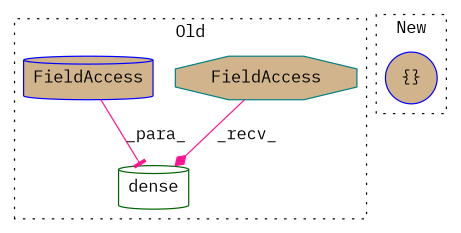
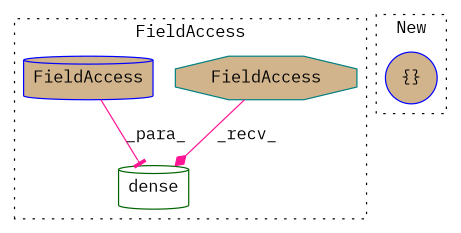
  digraph {
    fontname="IBM Plex Mono"
    node [a=22 shape=cylinder style=filled fillcolor=tan color=blue fontname="IBM Plex Mono"]
    edge [color=deeppink fontname="IBM Plex Mono"]
    n1 [a=32 l="6,1" label=dense s="4036,4062" fillcolor=white color=darkgreen]
    n2 [l=17 label=FieldAccess s=4018 shape=octagon color=teal]
    n3 [l=16 label=FieldAccess s=4046]
    n4 [a=4 l="1,1" label="{}" s="4394,4415" shape=circle]
    subgraph cluster_1 {
-     label=Old
+     label=FieldAccess
      style=dotted
      n1
      n2
      n3
    }
    subgraph cluster_2 {
      label=New
      style=dotted
      n4
    }
    n2 -> n1 [label=_recv_ arrowhead=diamond]
    n3 -> n1 [label=_para_ arrowhead=tee]
  }
